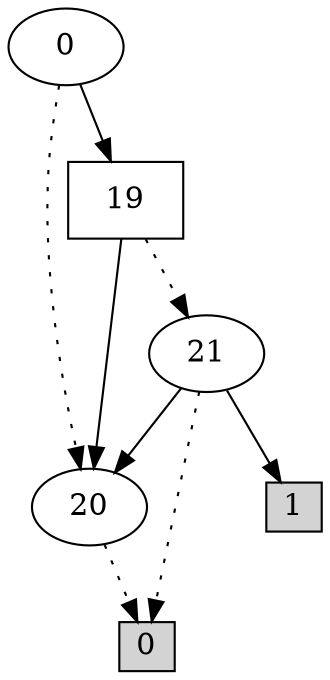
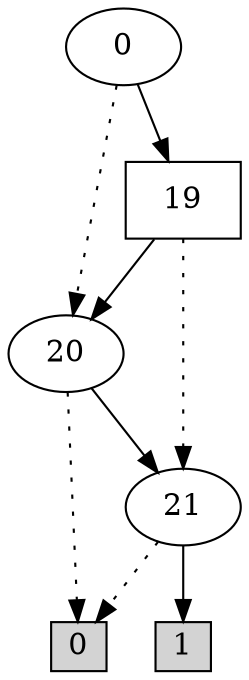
  digraph {
    edge [style=dotted]
    n1 [height=0.3 label=0 shape=box style=filled width=0.3]
    n2 [height=0.3 label=1 shape=box style=filled width=0.3]
    n3 [label=0]
    n4 [label=20]
    n5 [label=19 shape=box]
    n6 [label=21]
    n3 -> n4
    n3 -> n5 [style=filled]
    n4 -> n1
-   n6 -> n4 [style=filled]
+   n4 -> n6 [style=filled]
    n5 -> n4 [style=filled]
    n5 -> n6
    n6 -> n1
    n6 -> n2 [style=filled]
  }
